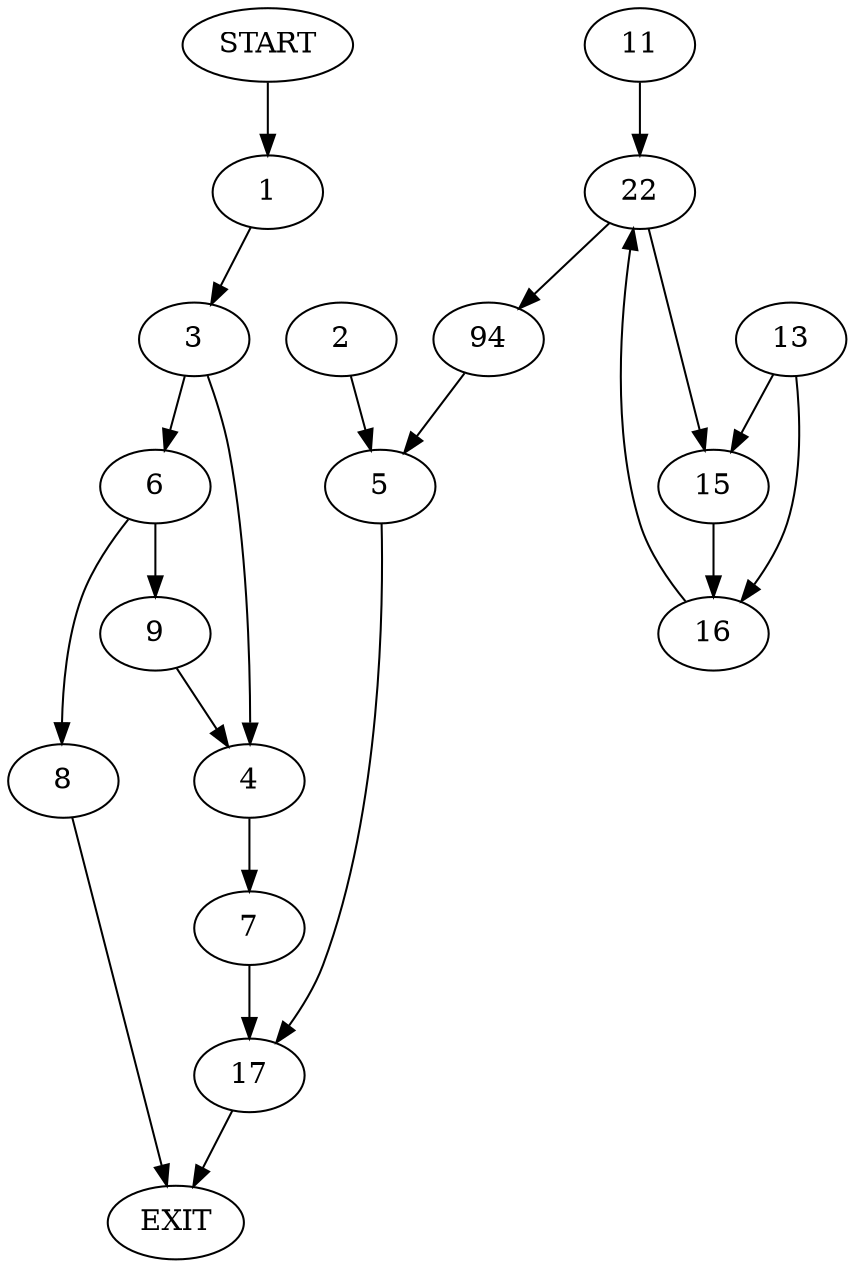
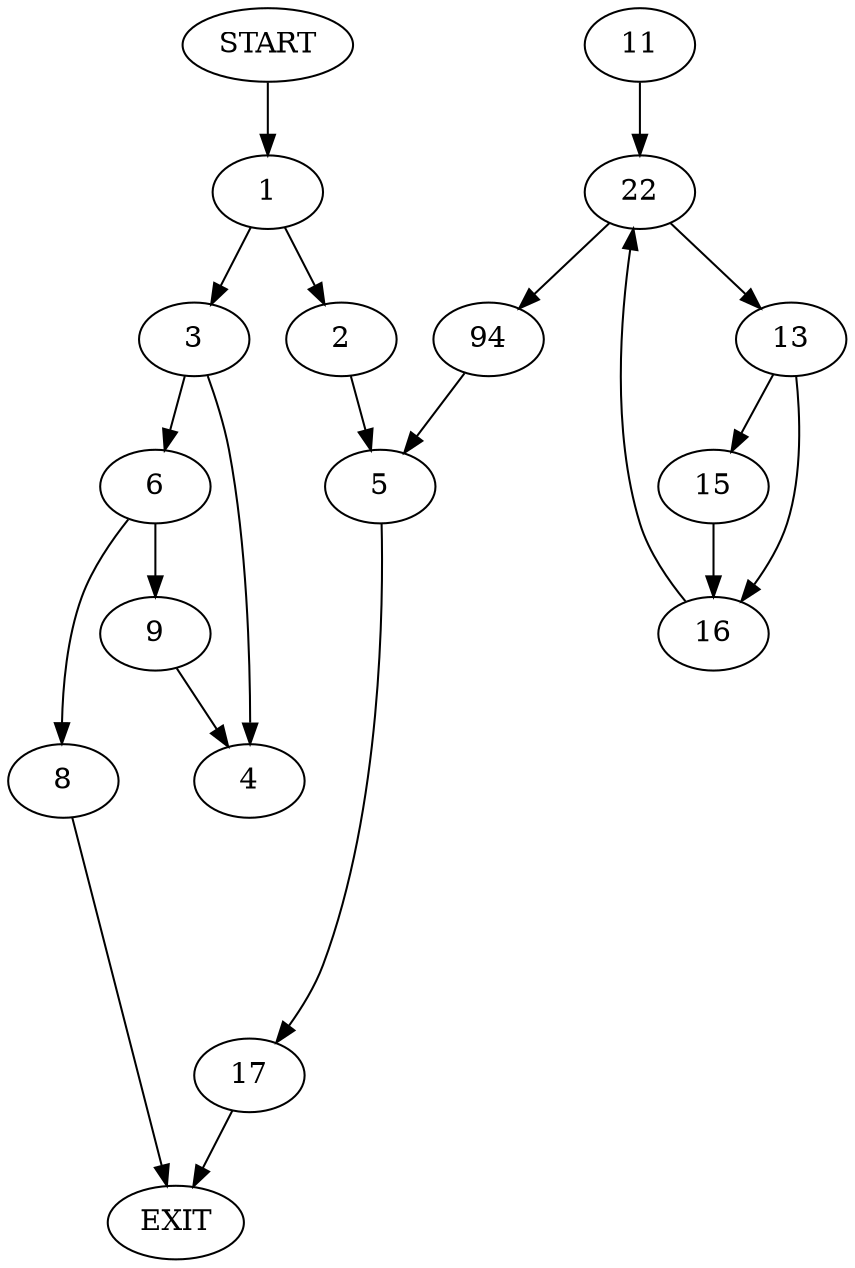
  digraph {
    n1 [label=START]
    1
    2
    3
    n5 [label=EXIT]
    5
    4
    6
    n9 [label=17]
-   7
    8
    9
    n13 [label=22]
    11
    13
    n16 [label=94]
    15
    16
    n1 -> 1
+   1 -> 2
    1 -> 3
    2 -> 5
    3 -> 4
    3 -> 6
    5 -> n9
-   4 -> 7
    6 -> 8
    6 -> 9
    n9 -> n5
-   7 -> n9
    8 -> n5
    9 -> 4
-   n13 -> 15
+   n13 -> 13
    n13 -> n16
    11 -> n13
    13 -> 15
    13 -> 16
    n16 -> 5
    15 -> 16
    16 -> n13
  }
